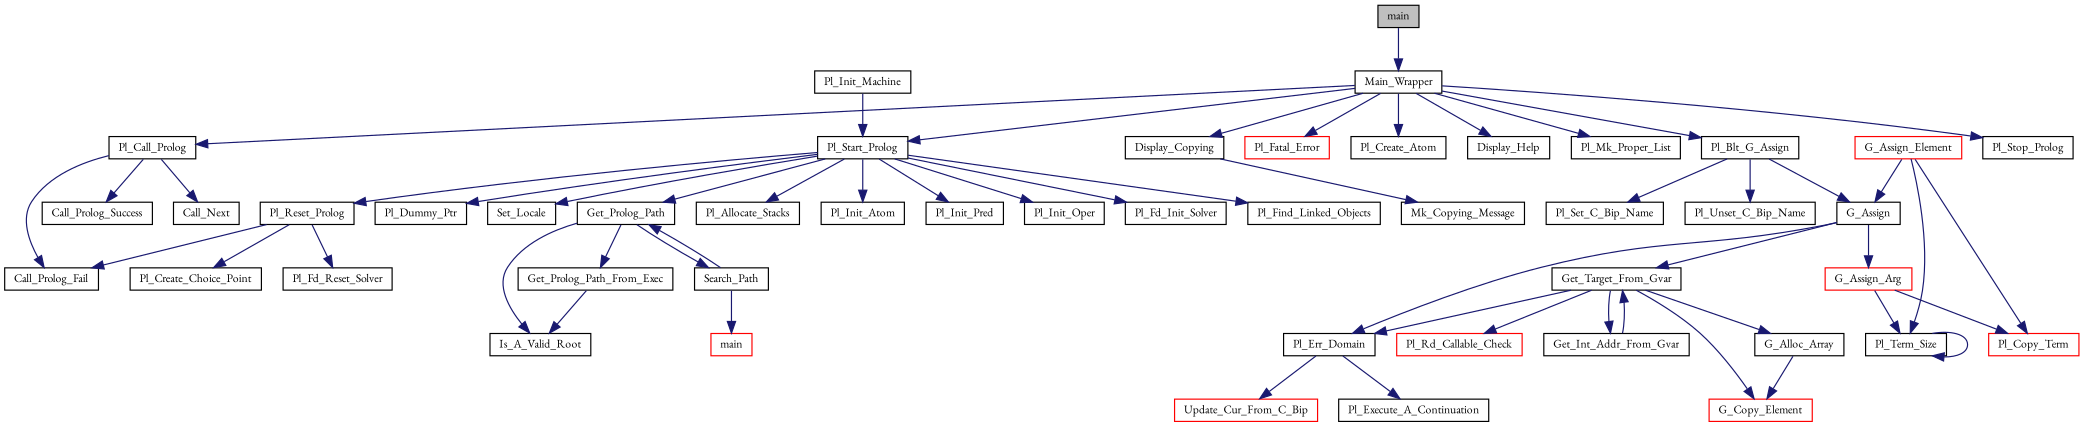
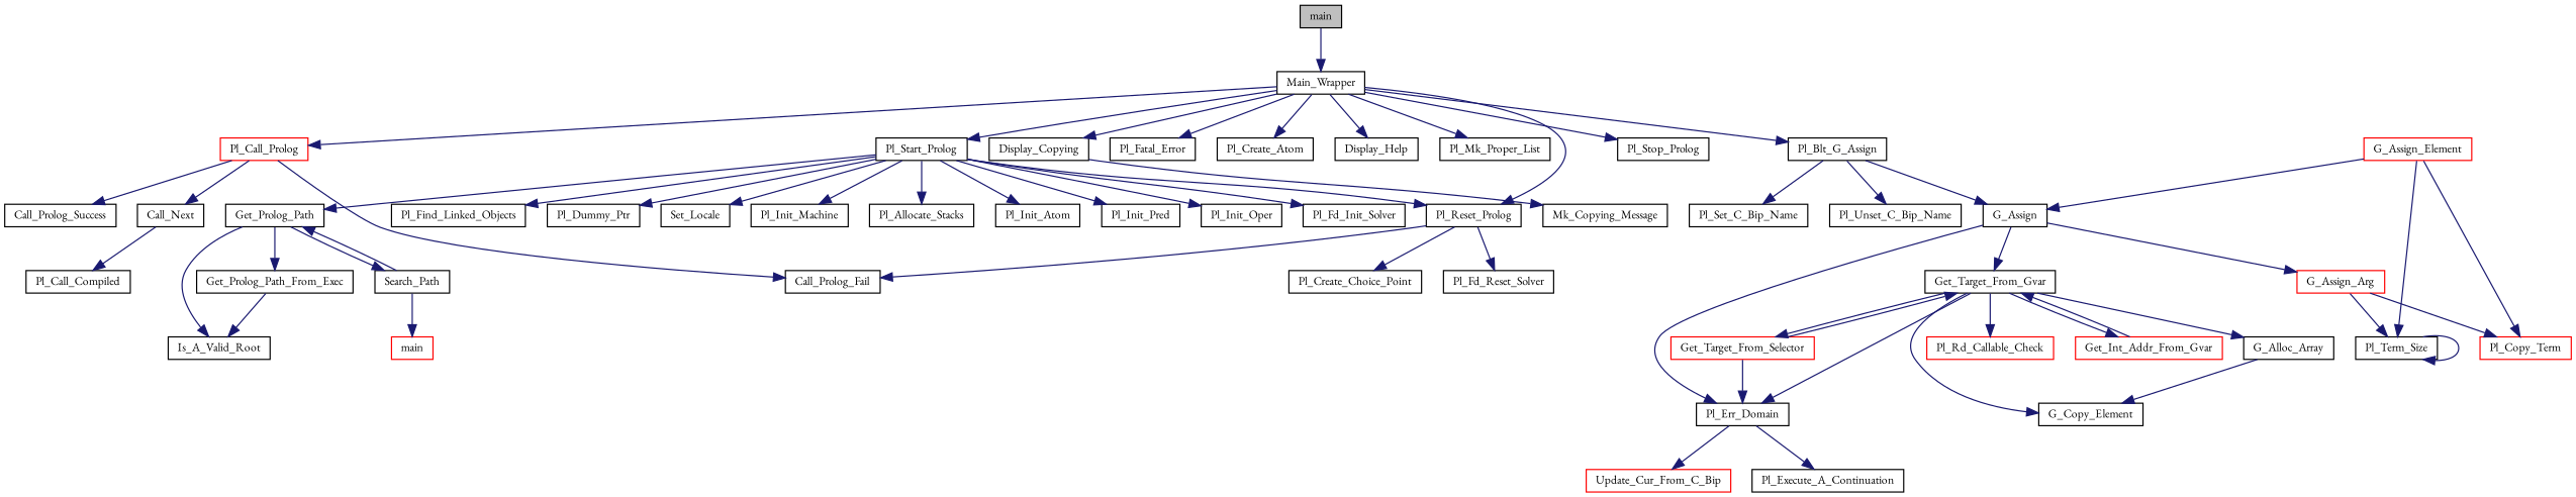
  digraph {
    fontname="EB Garamond"
    rankdir=TB
    node [color=black fillcolor=white fontname="EB Garamond" fontsize=10 shape=record style=filled]
    edge [color=midnightblue fontname="EB Garamond" fontsize=10 labelfontname=Helvetica labelfontsize=10 style=solid]
    n1 [fillcolor=grey75 fontcolor=black height=0.2 label=main width=0.4]
    n2 [height=0.2 label=Main_Wrapper width=0.4]
    n3 [height=0.2 label=Pl_Start_Prolog width=0.4]
    n4 [height=0.2 label=Pl_Reset_Prolog width=0.4]
    n5 [height=0.2 label=Display_Copying width=0.4]
-   n6 [color=red height=0.2 label=Pl_Fatal_Error width=0.4]
+   n6 [height=0.2 label=Pl_Fatal_Error width=0.4]
    n7 [height=0.2 label=Pl_Create_Atom width=0.4]
-   n8 [height=0.2 label=Pl_Call_Prolog width=0.4]
+   n8 [color=red height=0.2 label=Pl_Call_Prolog width=0.4]
    n9 [height=0.2 label=Display_Help width=0.4]
    n10 [height=0.2 label=Pl_Mk_Proper_List width=0.4]
    n11 [height=0.2 label=Pl_Blt_G_Assign width=0.4]
    n12 [height=0.2 label=Pl_Stop_Prolog width=0.4]
    n13 [height=0.2 label=Pl_Dummy_Ptr width=0.4]
    n14 [height=0.2 label=Set_Locale width=0.4]
    n15 [height=0.2 label=Get_Prolog_Path width=0.4]
    n16 [height=0.2 label=Pl_Init_Machine width=0.4]
    n17 [height=0.2 label=Pl_Allocate_Stacks width=0.4]
    n18 [height=0.2 label=Pl_Init_Atom width=0.4]
    n19 [height=0.2 label=Pl_Init_Pred width=0.4]
    n20 [height=0.2 label=Pl_Init_Oper width=0.4]
    n21 [height=0.2 label=Pl_Fd_Init_Solver width=0.4]
    n22 [height=0.2 label=Pl_Find_Linked_Objects width=0.4]
    n23 [height=0.2 label=Pl_Create_Choice_Point width=0.4]
    n24 [height=0.2 label=Call_Prolog_Fail width=0.4]
    n25 [height=0.2 label=Pl_Fd_Reset_Solver width=0.4]
    n26 [height=0.2 label=Mk_Copying_Message width=0.4]
    n27 [height=0.2 label=Call_Prolog_Success width=0.4]
    n28 [height=0.2 label=Call_Next width=0.4]
    n29 [height=0.2 label=Pl_Set_C_Bip_Name width=0.4]
    n30 [height=0.2 label=G_Assign width=0.4]
    n31 [height=0.2 label=Pl_Unset_C_Bip_Name width=0.4]
    n32 [height=0.2 label=Is_A_Valid_Root width=0.4]
    n33 [height=0.2 label=Get_Prolog_Path_From_Exec width=0.4]
    n34 [height=0.2 label=Search_Path width=0.4]
    n35 [color=red height=0.2 label=main width=0.4]
+   n36 [height=0.2 label=Pl_Call_Compiled width=0.4]
    n37 [height=0.2 label=Get_Target_From_Gvar width=0.4]
    n38 [height=0.2 label=Pl_Err_Domain width=0.4]
    n39 [color=red height=0.2 label=G_Assign_Arg width=0.4]
    n40 [color=red height=0.2 label=Pl_Rd_Callable_Check width=0.4]
-   n42 [height=0.2 label=Get_Int_Addr_From_Gvar width=0.4]
+   n41 [color=red height=0.2 label=Get_Target_From_Selector width=0.4]
+   n42 [color=red height=0.2 label=Get_Int_Addr_From_Gvar width=0.4]
    n43 [height=0.2 label=G_Alloc_Array width=0.4]
-   n44 [color=red height=0.2 label=G_Copy_Element width=0.4]
+   n44 [height=0.2 label=G_Copy_Element width=0.4]
    n45 [color=red height=0.2 label=Update_Cur_From_C_Bip width=0.4]
    n46 [height=0.2 label=Pl_Execute_A_Continuation width=0.4]
    n47 [height=0.2 label=Pl_Term_Size width=0.4]
    n48 [color=red height=0.2 label=Pl_Copy_Term width=0.4]
    n49 [color=red height=0.2 label=G_Assign_Element width=0.4]
    n1 -> n2
    n2 -> n3
+   n2 -> n4
    n2 -> n5
    n2 -> n6
    n2 -> n7
    n2 -> n8
    n2 -> n9
    n2 -> n10
    n2 -> n11
    n2 -> n12
    n3 -> n4
    n3 -> n13
    n3 -> n14
    n3 -> n15
-   n16 -> n3
+   n3 -> n16
    n3 -> n17
    n3 -> n18
    n3 -> n19
    n3 -> n20
    n3 -> n21
    n3 -> n22
    n4 -> n23
    n4 -> n24
    n4 -> n25
    n5 -> n26
    n8 -> n24
    n8 -> n27
    n8 -> n28
    n11 -> n29
    n11 -> n30
    n11 -> n31
    n15 -> n32
    n15 -> n33
    n15 -> n34
+   n28 -> n36
    n30 -> n37
    n30 -> n38
    n30 -> n39
    n33 -> n32
    n34 -> n15
    n34 -> n35
    n37 -> n38
    n37 -> n40
+   n37 -> n41
    n37 -> n42
    n37 -> n43
    n37 -> n44
    n38 -> n45
    n38 -> n46
    n39 -> n47
    n39 -> n48
+   n41 -> n37
+   n41 -> n38
    n42 -> n37
    n43 -> n44
    n47 -> n47
    n49 -> n30
    n49 -> n47
    n49 -> n48
  }
